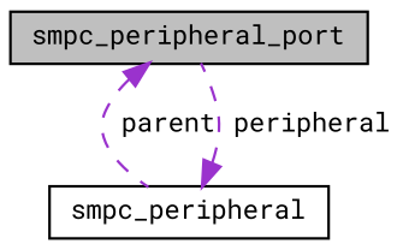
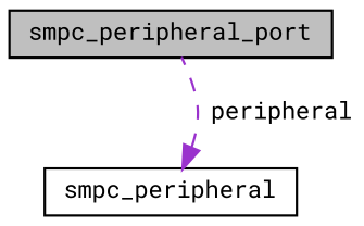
  digraph {
    fontname="Roboto Mono"
    node [color=black fontname="Roboto Mono" fontsize=10 shape=record style=filled]
    edge [color=darkorchid3 dir=back fontname="Roboto Mono" fontsize=10 labelfontname=Helvetica labelfontsize=10 style=dashed]
    n1 [fillcolor=grey75 fontcolor=black height=0.2 label=smpc_peripheral_port width=0.4]
    n2 [fillcolor=white height=0.2 label=smpc_peripheral width=0.4]
-   n1 -> n2 [label=" parent"]
    n2 -> n1 [label=" peripheral"]
  }
